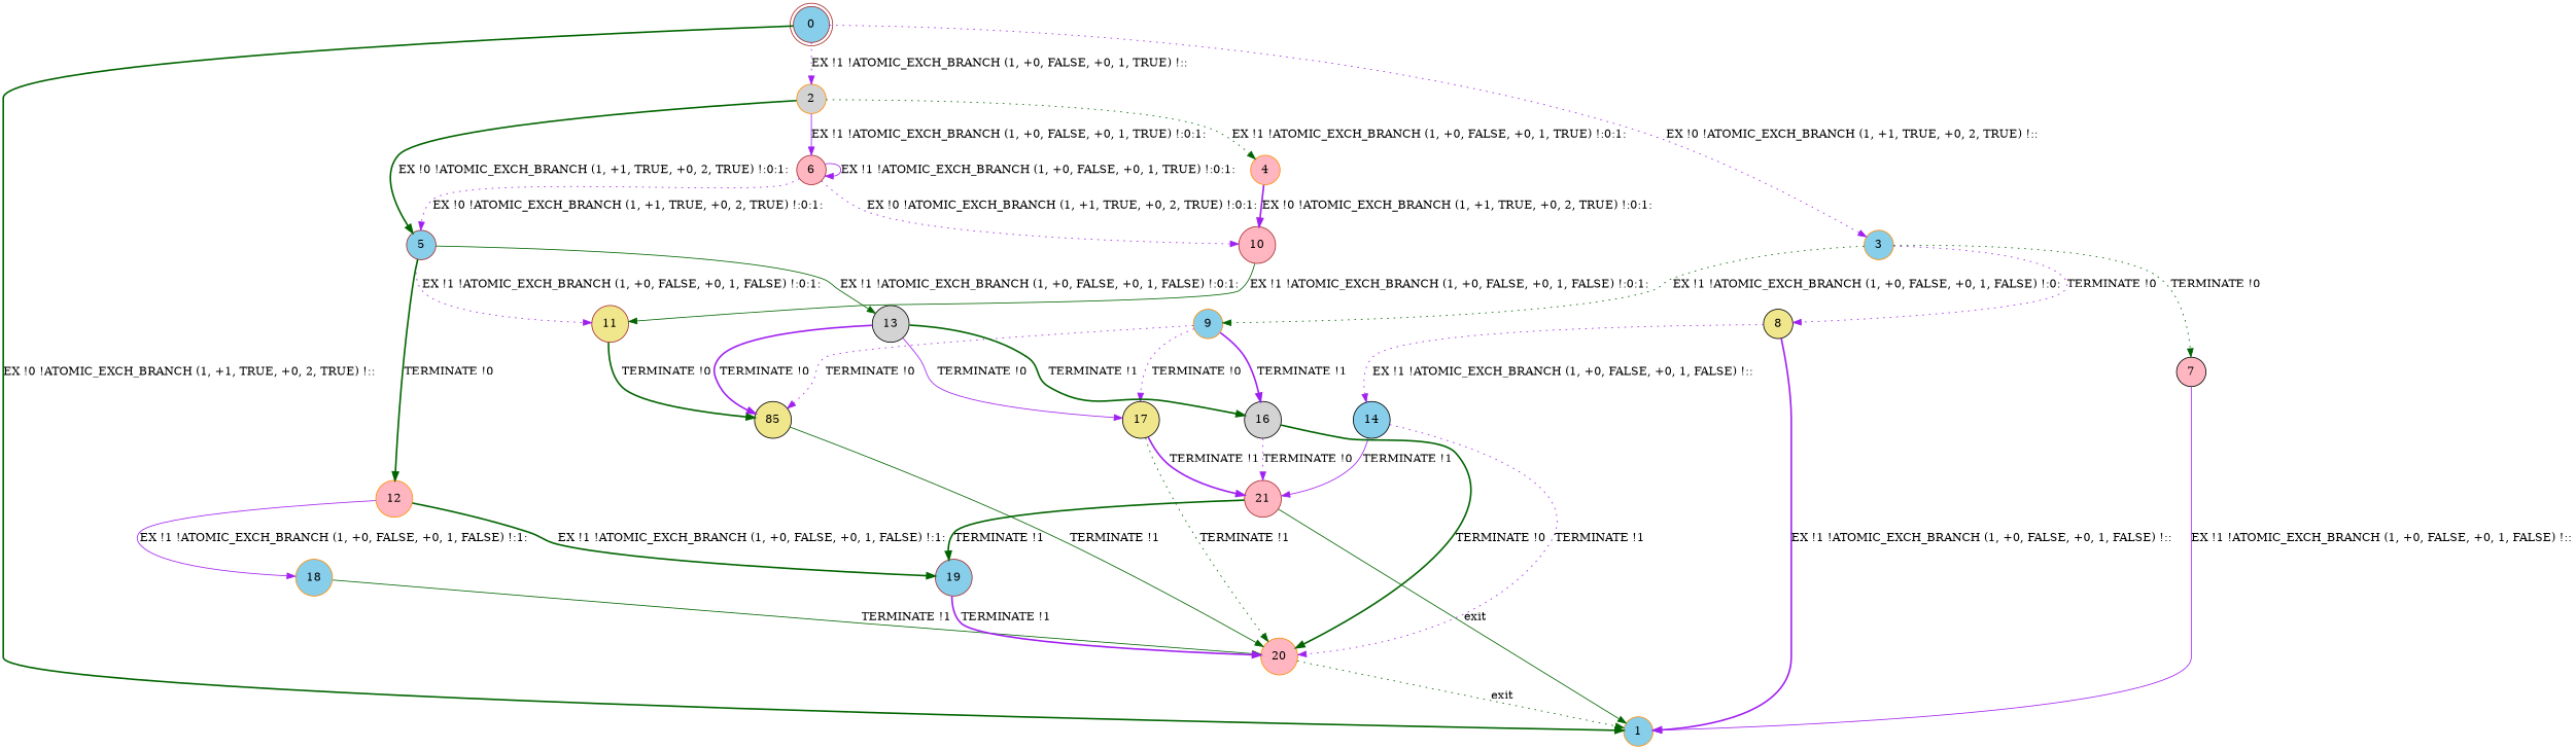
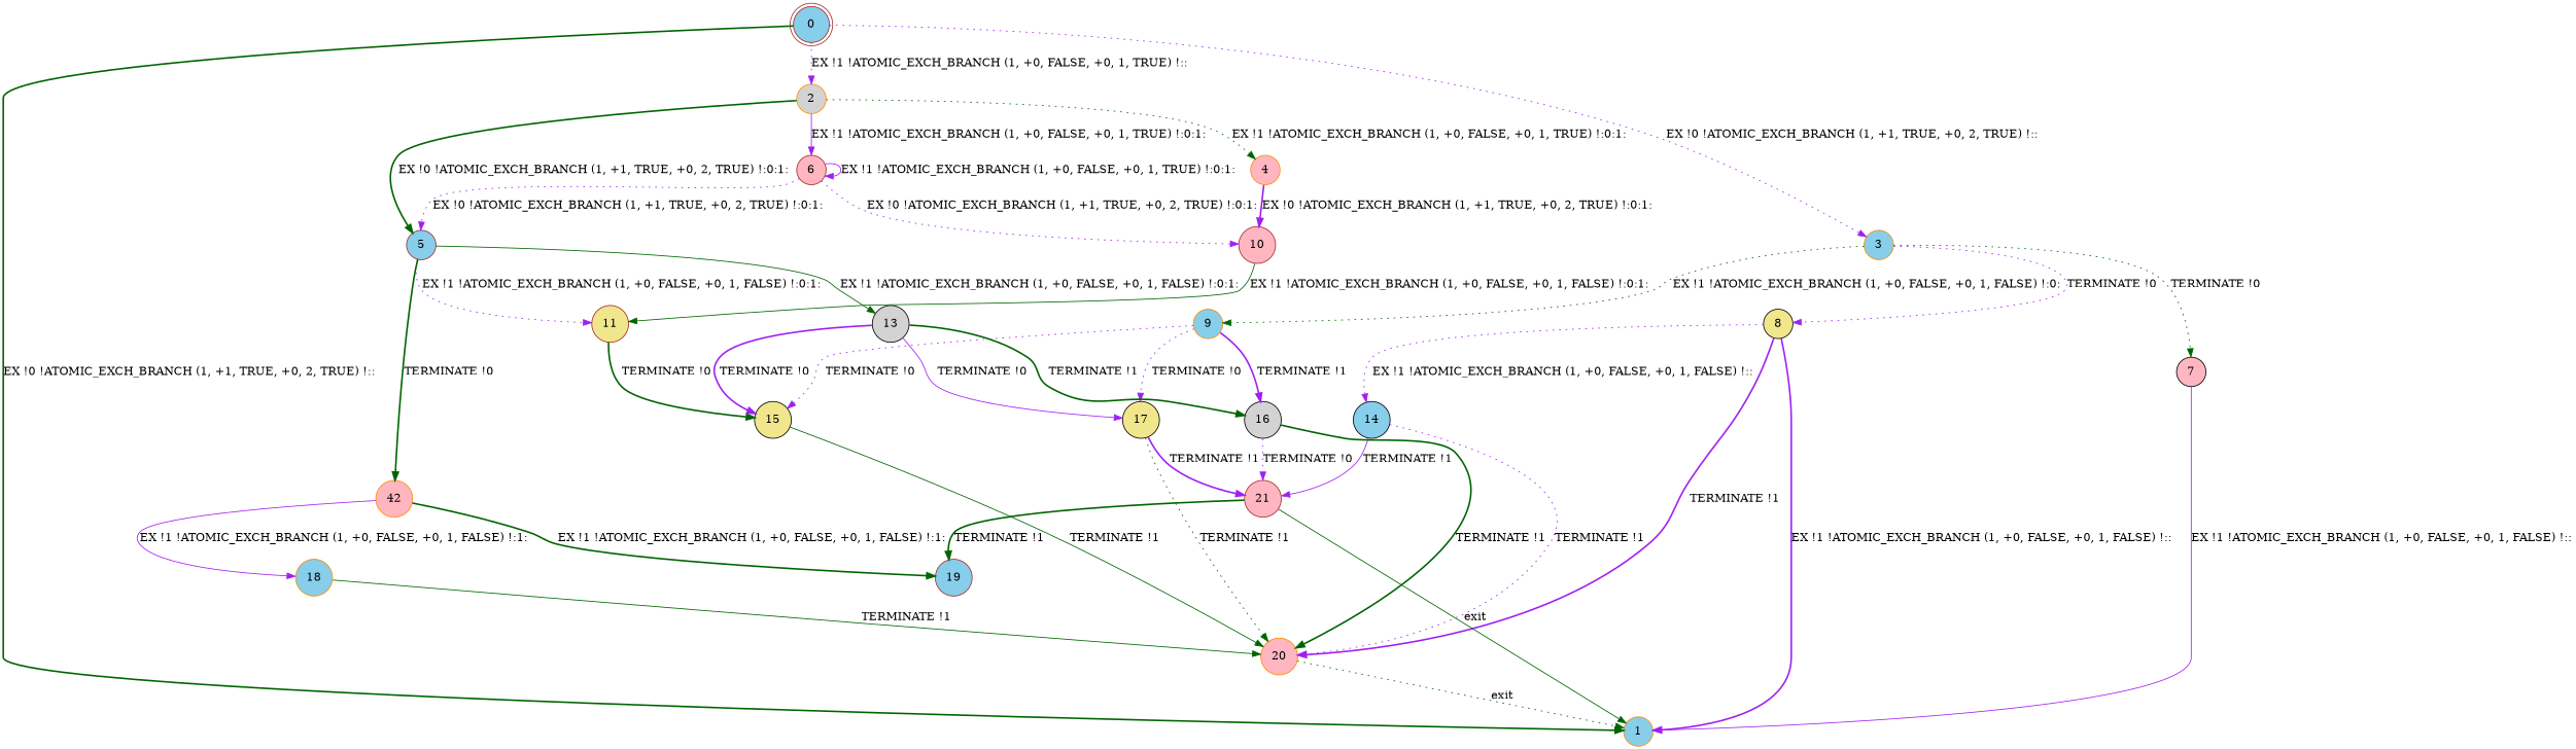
  digraph {
    node [color=darkorange fillcolor=skyblue shape=circle style=filled]
    edge [color=purple style=dotted]
    0 [color=brown peripheries=2]
    1
    2 [fillcolor=lightgrey]
    3
    4 [fillcolor=lightpink]
    5 [color=brown]
    6 [color=brown fillcolor=lightpink]
    7 [color=black fillcolor=lightpink]
    8 [color=black fillcolor=khaki]
    9
    10 [color=brown fillcolor=lightpink]
    11 [color=brown fillcolor=khaki]
-   12 [fillcolor=lightpink]
+   12 [fillcolor=lightpink label=42]
    13 [color=black fillcolor=lightgrey]
    14 [color=black]
-   15 [color=black fillcolor=khaki label=85]
+   15 [color=black fillcolor=khaki]
    16 [color=black fillcolor=lightgrey]
    17 [color=black fillcolor=khaki]
    18
    19 [color=brown]
    20 [fillcolor=lightpink]
    21 [color=brown fillcolor=lightpink]
    0 -> 1 [color=darkgreen label="EX !0 !ATOMIC_EXCH_BRANCH (1, +1, TRUE, +0, 2, TRUE) !::" style=bold]
    0 -> 2 [label="EX !1 !ATOMIC_EXCH_BRANCH (1, +0, FALSE, +0, 1, TRUE) !::"]
    0 -> 3 [label="EX !0 !ATOMIC_EXCH_BRANCH (1, +1, TRUE, +0, 2, TRUE) !::"]
    2 -> 4 [color=darkgreen label="EX !1 !ATOMIC_EXCH_BRANCH (1, +0, FALSE, +0, 1, TRUE) !:0:1:"]
    2 -> 5 [color=darkgreen label="EX !0 !ATOMIC_EXCH_BRANCH (1, +1, TRUE, +0, 2, TRUE) !:0:1:" style=bold]
    2 -> 6 [label="EX !1 !ATOMIC_EXCH_BRANCH (1, +0, FALSE, +0, 1, TRUE) !:0:1:" style=solid]
    3 -> 7 [color=darkgreen label="TERMINATE !0"]
    3 -> 8 [label="TERMINATE !0"]
    3 -> 9 [color=darkgreen label="EX !1 !ATOMIC_EXCH_BRANCH (1, +0, FALSE, +0, 1, FALSE) !:0:"]
    4 -> 10 [label="EX !0 !ATOMIC_EXCH_BRANCH (1, +1, TRUE, +0, 2, TRUE) !:0:1:" style=bold]
    5 -> 11 [label="EX !1 !ATOMIC_EXCH_BRANCH (1, +0, FALSE, +0, 1, FALSE) !:0:1:"]
    5 -> 12 [color=darkgreen label="TERMINATE !0" style=bold]
    5 -> 13 [color=darkgreen label="EX !1 !ATOMIC_EXCH_BRANCH (1, +0, FALSE, +0, 1, FALSE) !:0:1:" style=solid]
    6 -> 5 [label="EX !0 !ATOMIC_EXCH_BRANCH (1, +1, TRUE, +0, 2, TRUE) !:0:1:"]
    6 -> 6 [label="EX !1 !ATOMIC_EXCH_BRANCH (1, +0, FALSE, +0, 1, TRUE) !:0:1:" style=solid]
    6 -> 10 [label="EX !0 !ATOMIC_EXCH_BRANCH (1, +1, TRUE, +0, 2, TRUE) !:0:1:"]
    7 -> 1 [label="EX !1 !ATOMIC_EXCH_BRANCH (1, +0, FALSE, +0, 1, FALSE) !::" style=solid]
    8 -> 1 [label="EX !1 !ATOMIC_EXCH_BRANCH (1, +0, FALSE, +0, 1, FALSE) !::" style=bold]
    8 -> 14 [label="EX !1 !ATOMIC_EXCH_BRANCH (1, +0, FALSE, +0, 1, FALSE) !::"]
    9 -> 15 [label="TERMINATE !0"]
    9 -> 16 [label="TERMINATE !1" style=bold]
    9 -> 17 [label="TERMINATE !0"]
    10 -> 11 [color=darkgreen label="EX !1 !ATOMIC_EXCH_BRANCH (1, +0, FALSE, +0, 1, FALSE) !:0:1:" style=solid]
    11 -> 15 [color=darkgreen label="TERMINATE !0" style=bold]
    12 -> 18 [label="EX !1 !ATOMIC_EXCH_BRANCH (1, +0, FALSE, +0, 1, FALSE) !:1:" style=solid]
    12 -> 19 [color=darkgreen label="EX !1 !ATOMIC_EXCH_BRANCH (1, +0, FALSE, +0, 1, FALSE) !:1:" style=bold]
    13 -> 15 [label="TERMINATE !0" style=bold]
    13 -> 16 [color=darkgreen label="TERMINATE !1" style=bold]
    13 -> 17 [label="TERMINATE !0" style=solid]
    14 -> 20 [label="TERMINATE !1"]
    14 -> 21 [label="TERMINATE !1" style=solid]
    15 -> 20 [color=darkgreen label="TERMINATE !1" style=solid]
-   16 -> 20 [color=darkgreen label="TERMINATE !0" style=bold]
+   16 -> 20 [color=darkgreen label="TERMINATE !1" style=bold]
    16 -> 21 [label="TERMINATE !0"]
    17 -> 20 [color=darkgreen label="TERMINATE !1"]
    17 -> 21 [label="TERMINATE !1" style=bold]
    18 -> 20 [color=darkgreen label="TERMINATE !1" style=solid]
-   19 -> 20 [label="TERMINATE !1" style=bold]
+   8 -> 20 [label="TERMINATE !1" style=bold]
    20 -> 1 [color=darkgreen label=exit]
    21 -> 1 [color=darkgreen label=exit style=solid]
    21 -> 19 [color=darkgreen label="TERMINATE !1" style=bold]
  }
